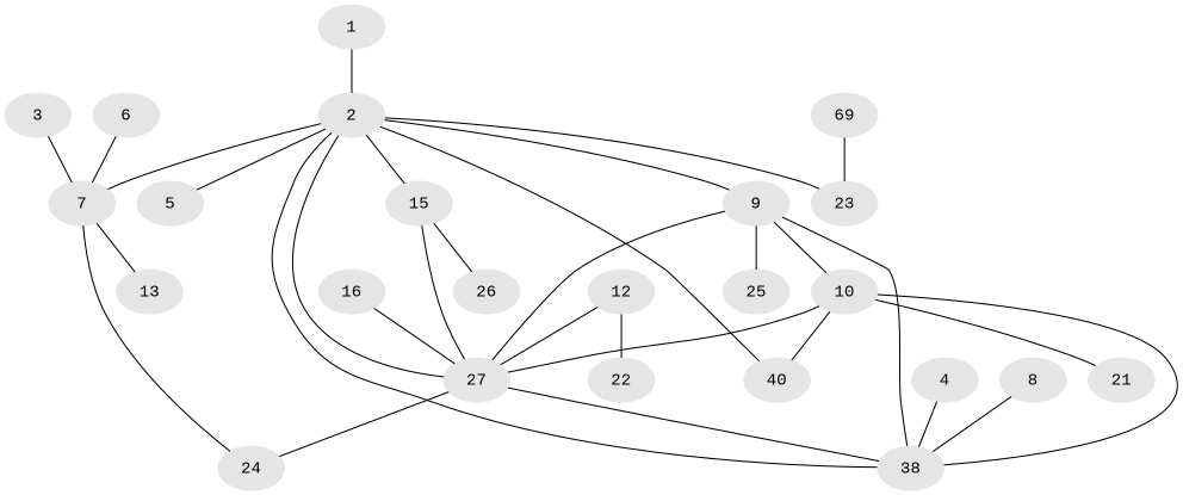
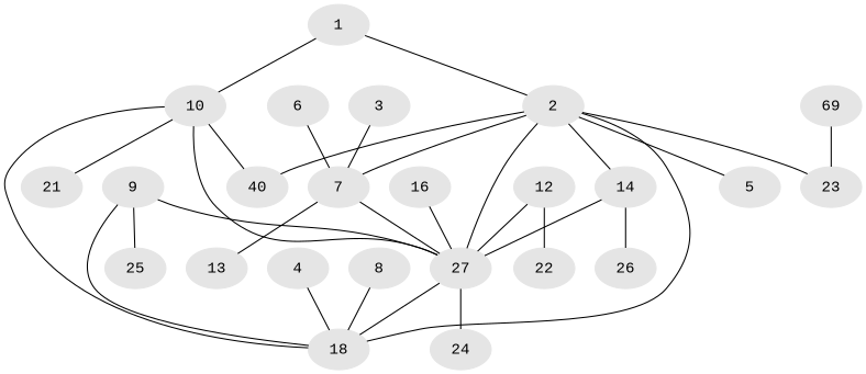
  graph {
    fontname="Liberation Mono"
    node [color=gray90 fontname="Liberation Mono" style=filled]
    edge [fontname="Liberation Mono" weight=1.0]
    1
    2
    5
    7
    9
-   15
+   15 [label=14]
    n7 [label=27]
-   18 [label=38]
+   18
    n9 [label=40]
    23
    13
    10
    25
    26
    24
    3
    4
    6
    8
    21
    12
    22
    16
    n24 [label=69]
    1 -- 2
    2 -- 5
    2 -- 7
-   2 -- 9
    2 -- 15
    2 -- n7
    2 -- 18
    2 -- n9
    2 -- 23
-   7 -- 24
+   7 -- n7
    7 -- 13
    9 -- n7
    9 -- 18
-   9 -- 10
+   1 -- 10
    9 -- 25
    15 -- n7
    15 -- 26
    n7 -- 18
    n7 -- 24
    10 -- n7
    10 -- 18
    10 -- n9
    10 -- 21
    3 -- 7
    4 -- 18
    6 -- 7
    8 -- 18
    12 -- n7
    12 -- 22
    16 -- n7
    n24 -- 23
  }
